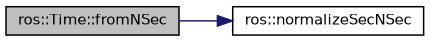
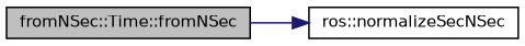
  digraph {
    rankdir=LR
    node [color=black fontname=Helvetica fontsize=10 shape=record style=filled]
-   n1 [fillcolor=grey75 fontcolor=black height=0.2 label="ros::Time::fromNSec" width=0.4]
+   n1 [fillcolor=grey75 fontcolor=black height=0.2 label="fromNSec::Time::fromNSec" width=0.4]
    n2 [fillcolor=white height=0.2 label="ros::normalizeSecNSec" width=0.4]
    n1 -> n2 [color=midnightblue fontname=Helvetica fontsize=10 labelfontname=Helvetica labelfontsize=10 style=solid]
  }
